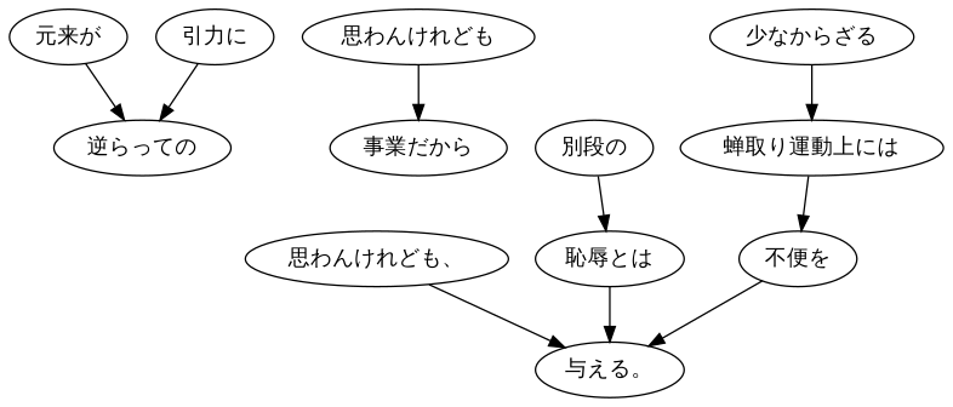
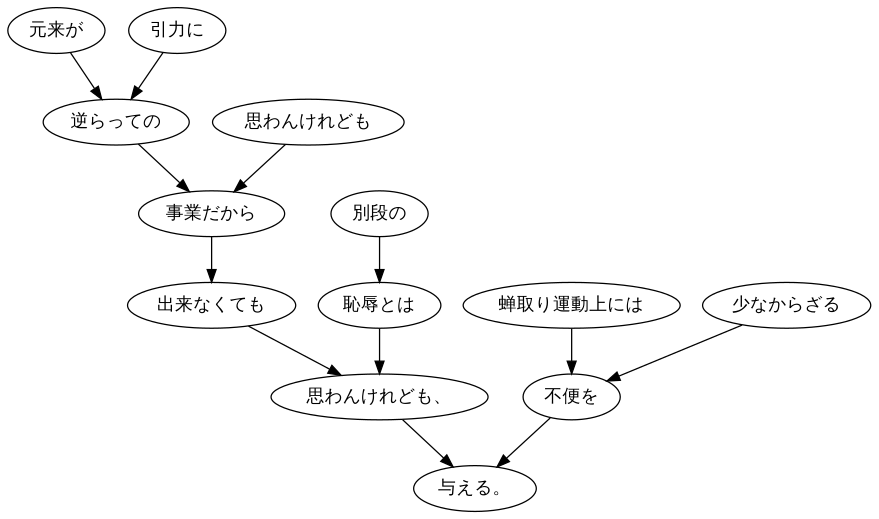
  digraph {
    fontname="Noto Serif"
    node [fontname="Noto Serif"]
    edge [fontname="Noto Serif"]
    n1 [label="元来が"]
    n2 [label="逆らっての"]
    n3 [label="事業だから"]
    n4 [label="引力に"]
+   n5 [label="出来なくても"]
    n6 [label="思わんけれども"]
    n7 [label="思わんけれども、"]
    n8 [label="与える。"]
    n9 [label="別段の"]
    n10 [label="恥辱とは"]
    n11 [label="蝉取り運動上には"]
    n12 [label="不便を"]
    n13 [label="少なからざる"]
    n1 -> n2
+   n2 -> n3
+   n3 -> n5
    n4 -> n2
+   n5 -> n7
    n6 -> n3
    n7 -> n8
    n9 -> n10
-   n10 -> n8
+   n10 -> n7
    n11 -> n12
    n12 -> n8
-   n13 -> n11
+   n13 -> n12
  }
